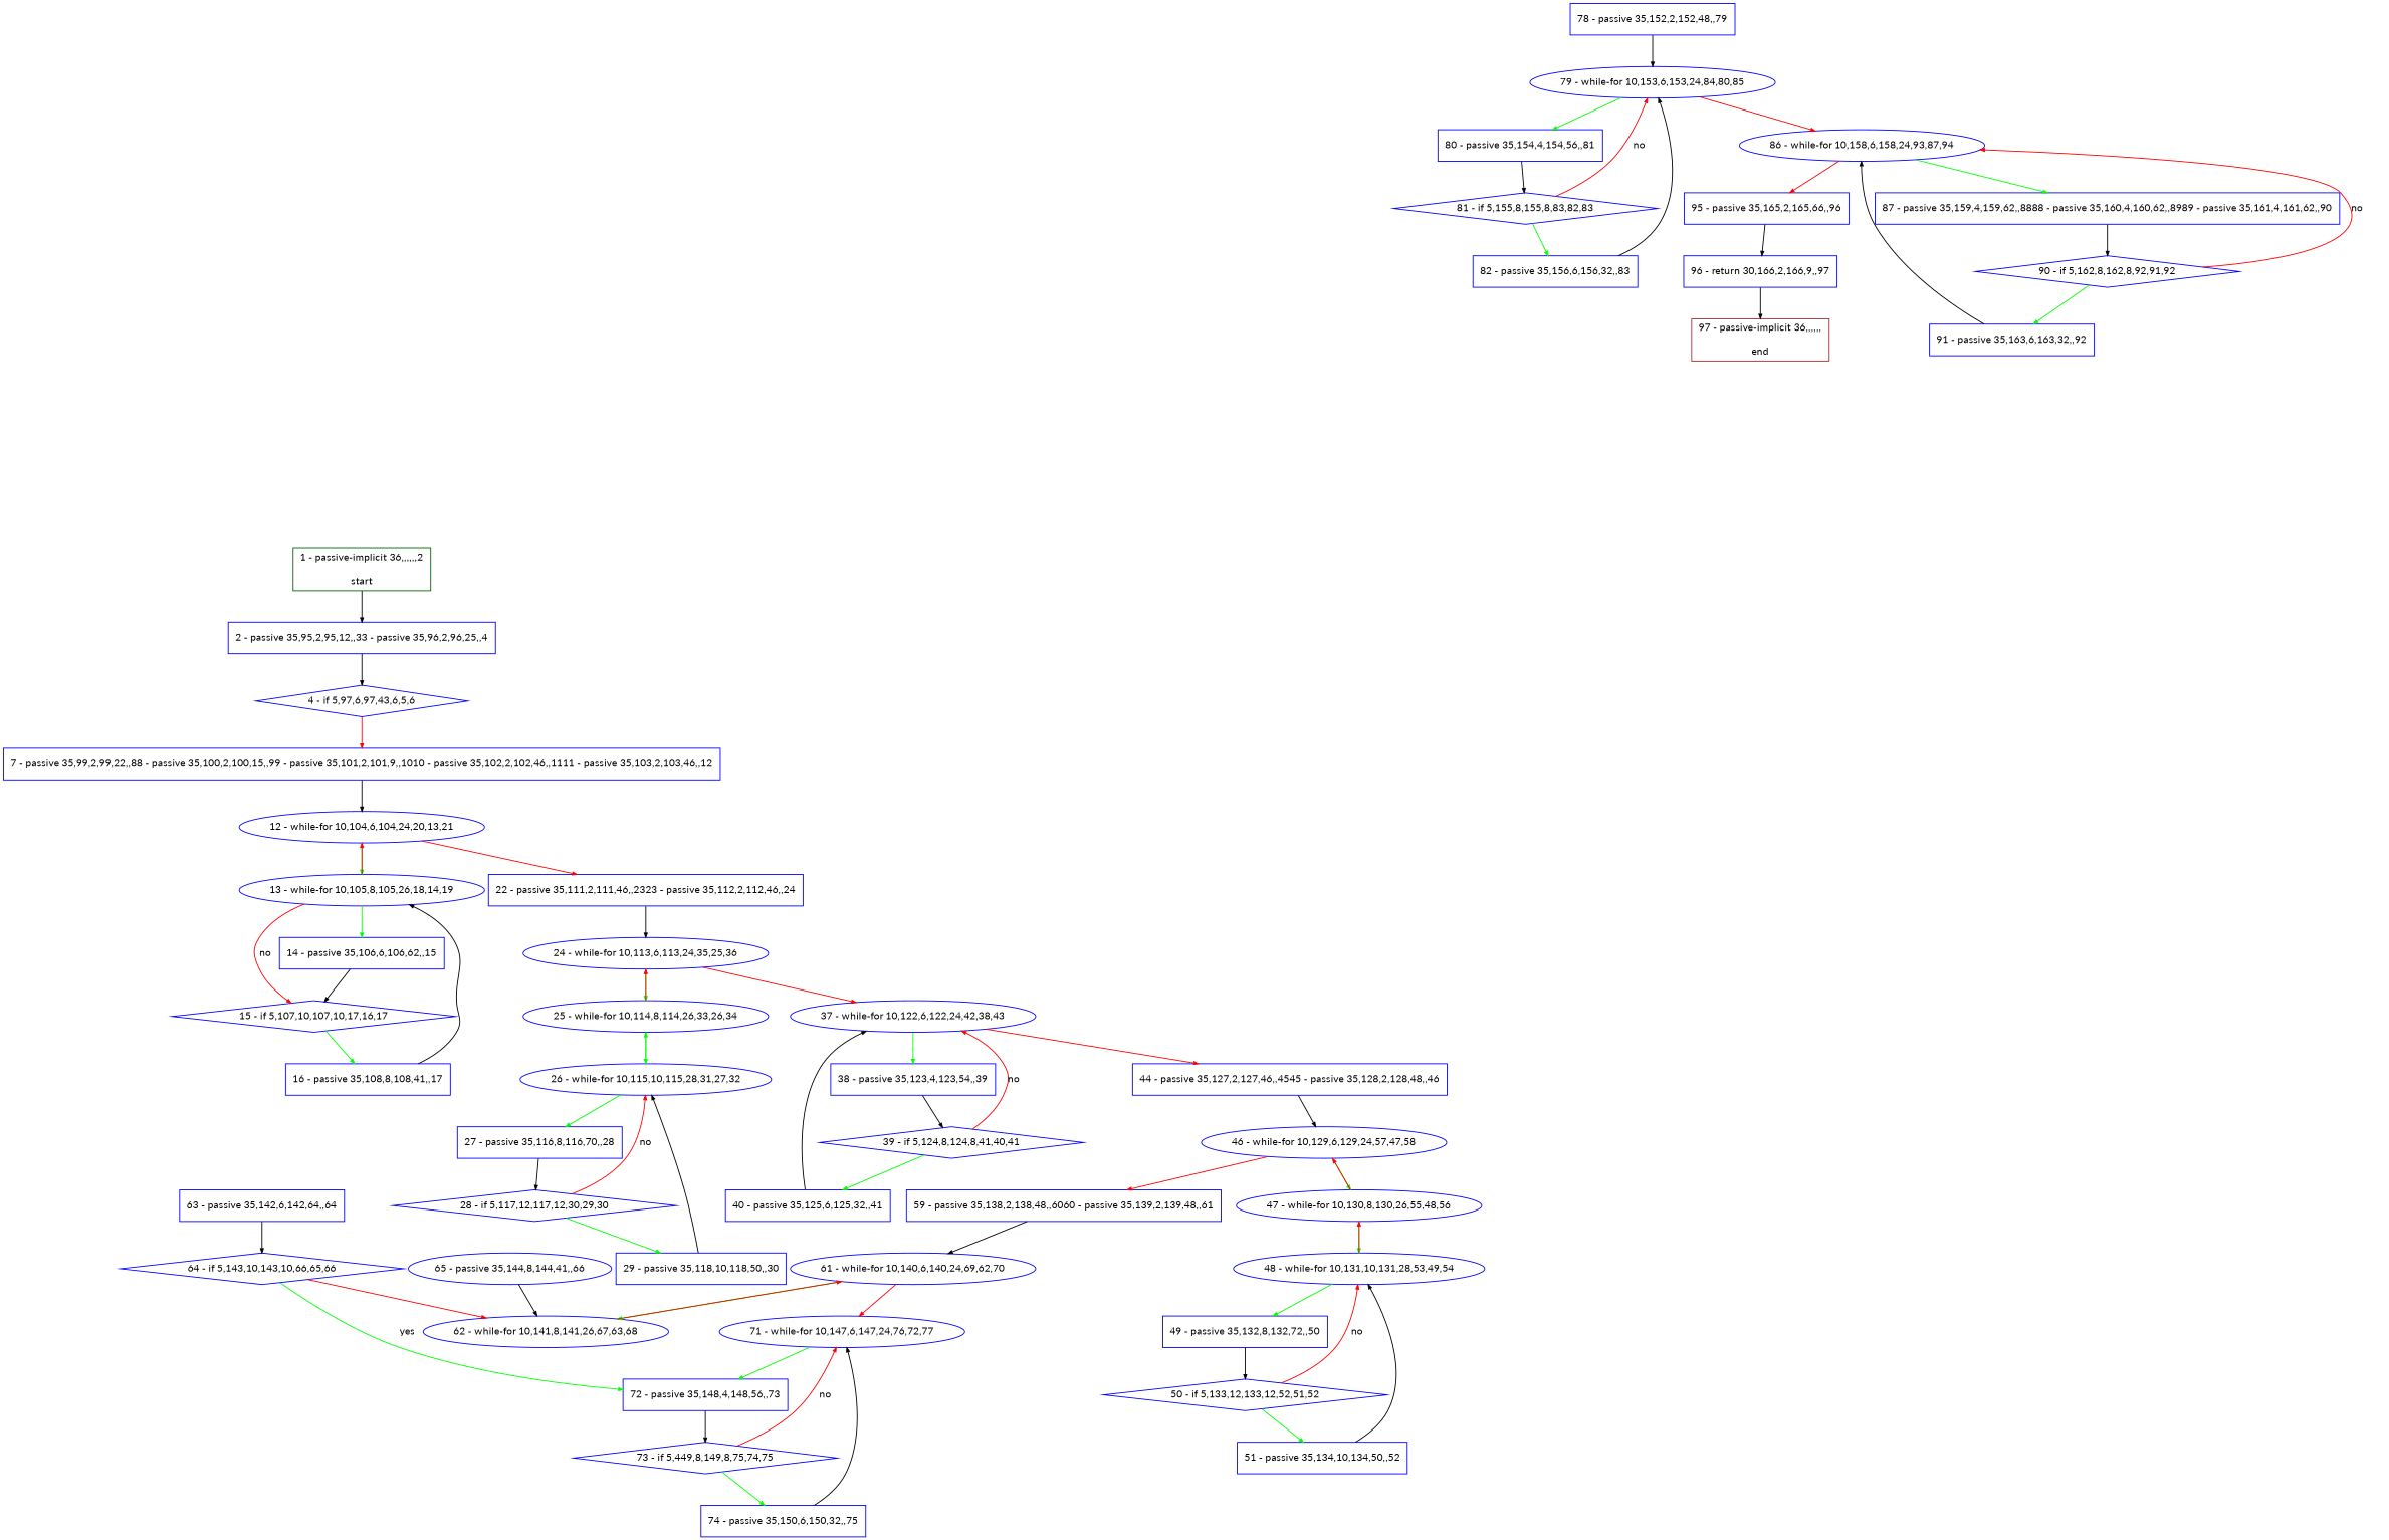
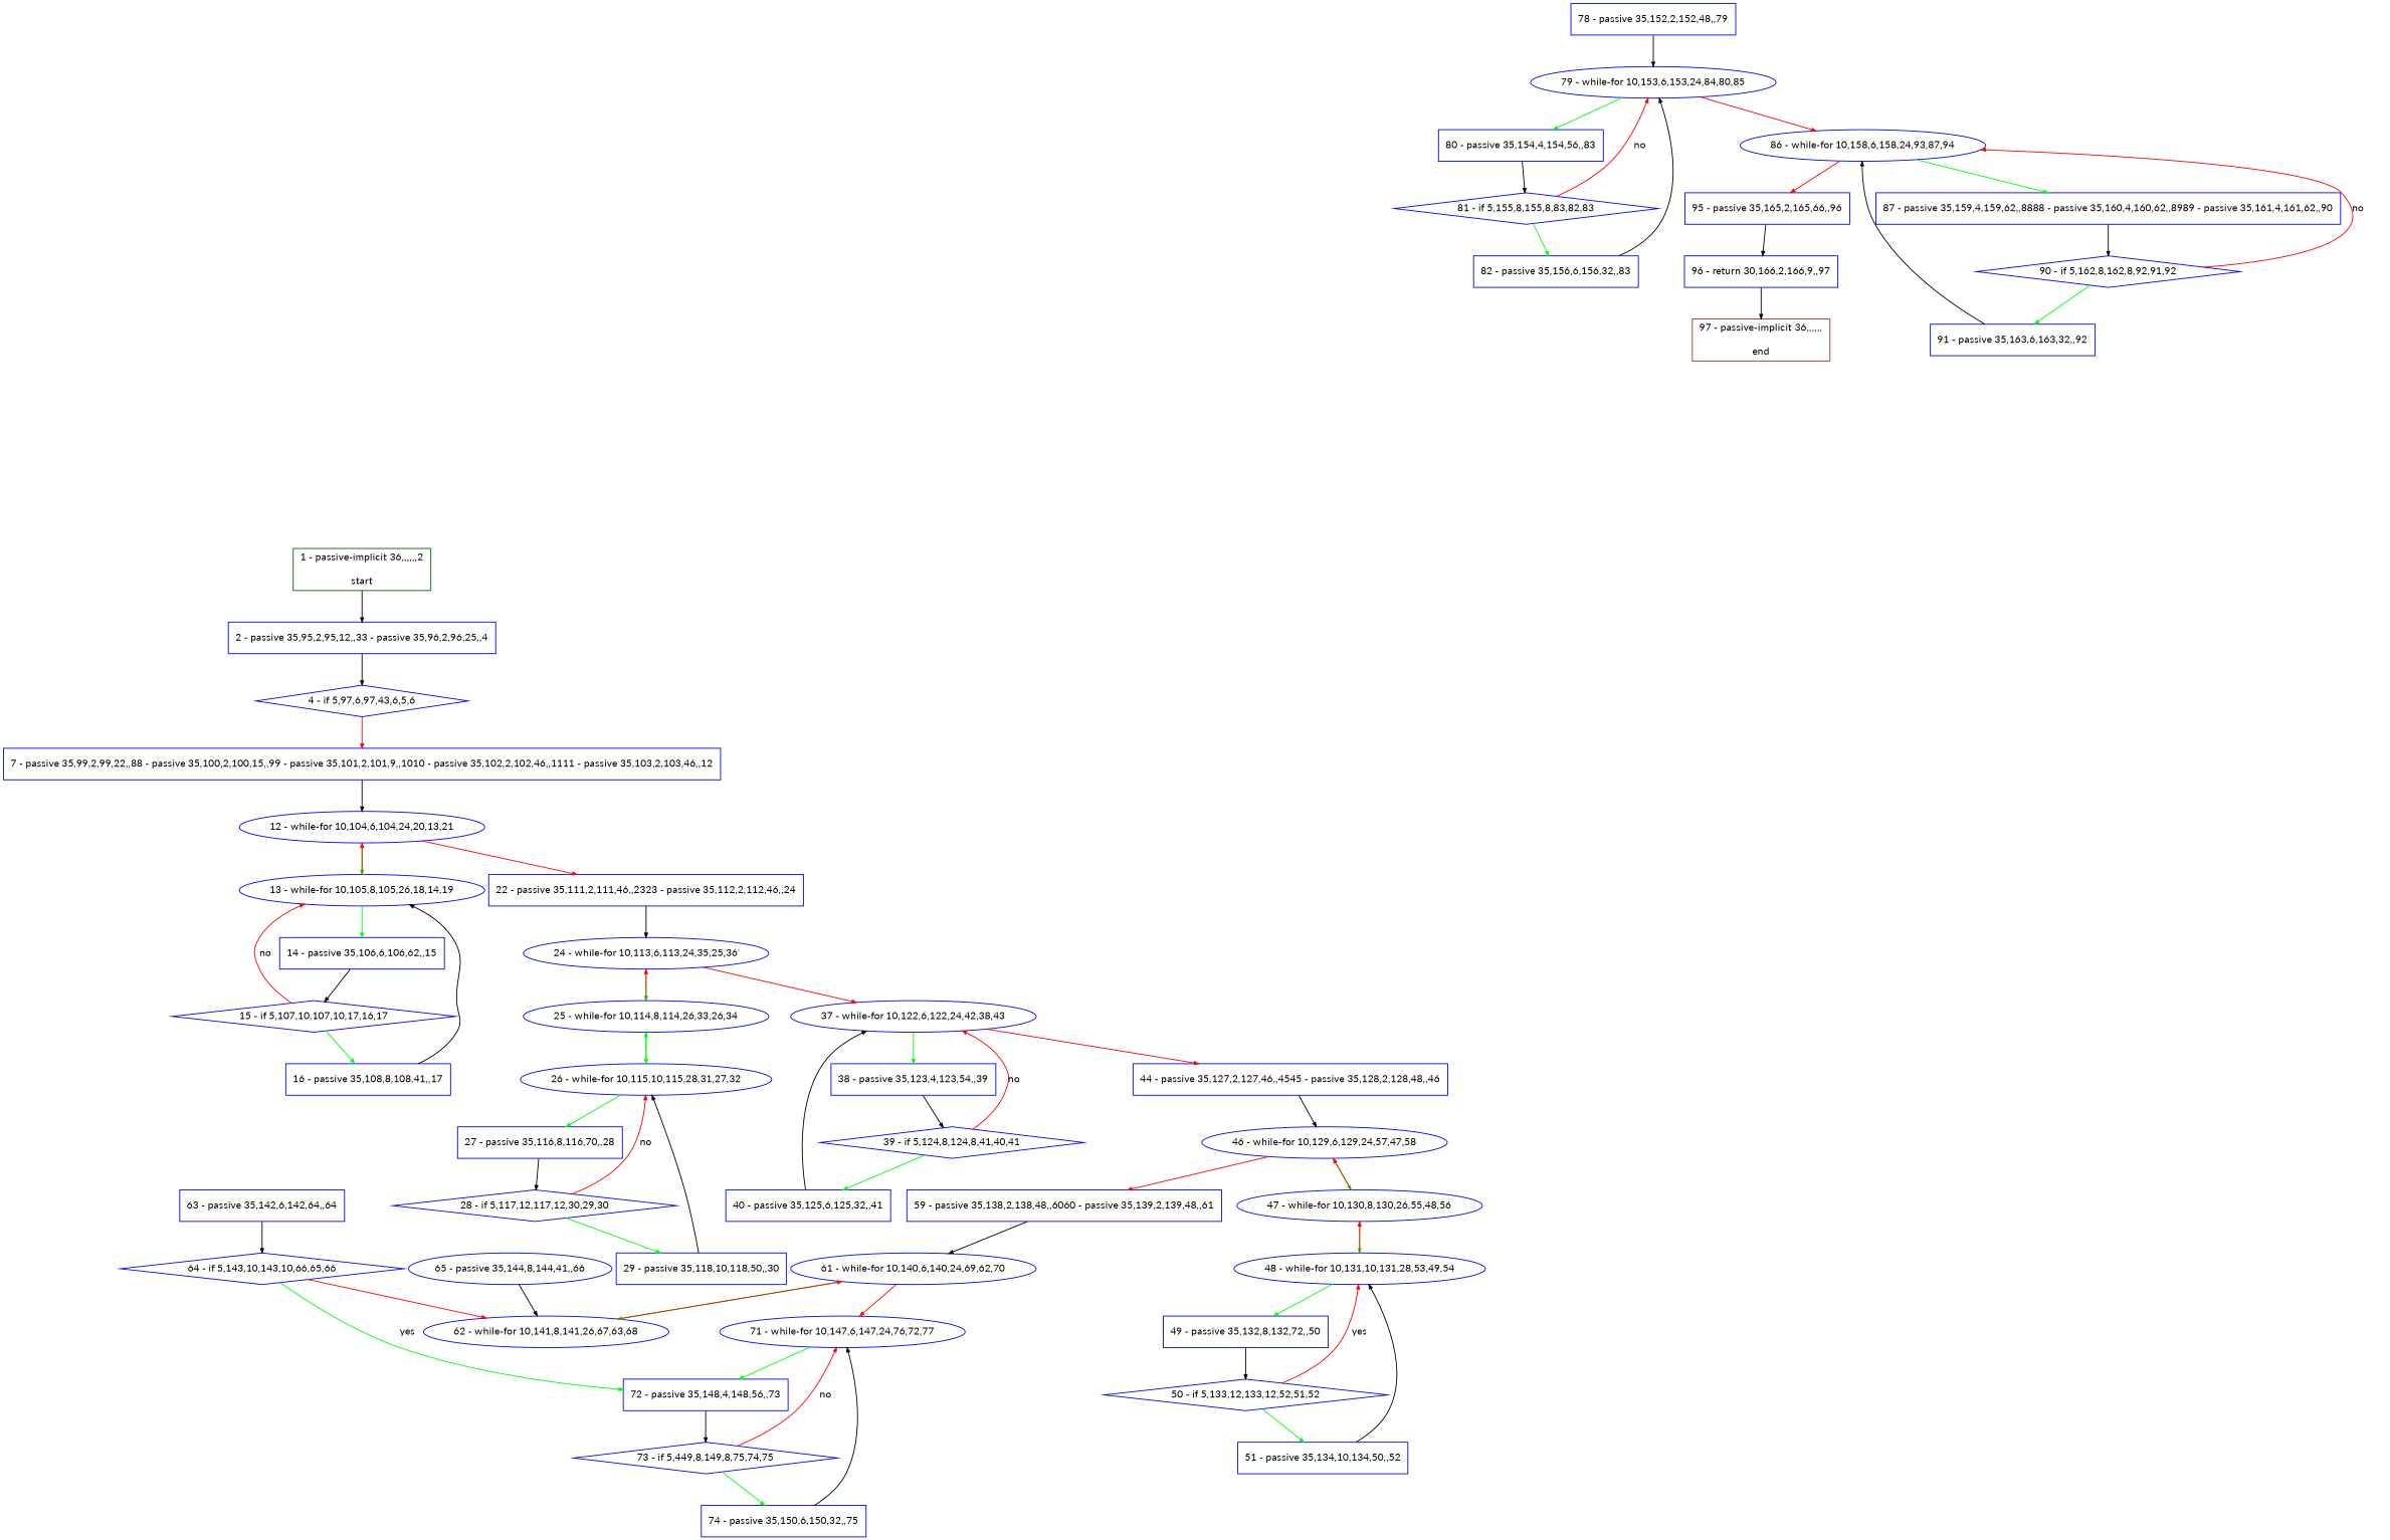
  digraph {
    bgcolor=white
    compound=true
    fillcolor="#FFFFCC"
    fontname=Lato
    fontsize=12
    pack=true
    packmode=clust
    style="rounded,filled"
    node [color="#0000ff" compound=true fillcolor="#ffffff" fixedsize=false fontname=Lato fontsize=12 node_initialized=no shape=box style=filled]
    edge [arrowhead=normal arrowsize=0.5 arrowtail=none color="#000000" compound=true dir=forward fontcolor=black fontname=Lato fontsize=12]
    n1 [label="2 - passive 35,95,2,95,12,,33 - passive 35,96,2,96,25,,4"]
    n2 [label="4 - if 5,97,6,97,43,6,5,6" shape=diamond]
    n3 [label="7 - passive 35,99,2,99,22,,88 - passive 35,100,2,100,15,,99 - passive 35,101,2,101,9,,1010 - passive 35,102,2,102,46,,1111 - passive 35,103,2,103,46,,12"]
    n4 [color="#006400" label="1 - passive-implicit 36,,,,,,2\n\nstart"]
    n5 [label="12 - while-for 10,104,6,104,24,20,13,21" shape=oval]
    n6 [label="13 - while-for 10,105,8,105,26,18,14,19" shape=oval]
    n7 [label="22 - passive 35,111,2,111,46,,2323 - passive 35,112,2,112,46,,24"]
    n8 [label="14 - passive 35,106,6,106,62,,15"]
    n9 [label="24 - while-for 10,113,6,113,24,35,25,36" shape=oval]
    n10 [label="15 - if 5,107,10,107,10,17,16,17" shape=diamond]
    n11 [label="25 - while-for 10,114,8,114,26,33,26,34" shape=oval]
    n12 [label="37 - while-for 10,122,6,122,24,42,38,43" shape=oval]
    n13 [label="16 - passive 35,108,8,108,41,,17"]
    n14 [label="26 - while-for 10,115,10,115,28,31,27,32" shape=oval]
    n15 [label="38 - passive 35,123,4,123,54,,39"]
    n16 [label="44 - passive 35,127,2,127,46,,4545 - passive 35,128,2,128,48,,46"]
    n17 [label="27 - passive 35,116,8,116,70,,28"]
    n18 [label="39 - if 5,124,8,124,8,41,40,41" shape=diamond]
    n19 [label="46 - while-for 10,129,6,129,24,57,47,58" shape=oval]
    n20 [label="28 - if 5,117,12,117,12,30,29,30" shape=diamond]
    n21 [label="29 - passive 35,118,10,118,50,,30"]
    n22 [label="40 - passive 35,125,6,125,32,,41"]
    n23 [label="47 - while-for 10,130,8,130,26,55,48,56" shape=oval]
    n24 [label="59 - passive 35,138,2,138,48,,6060 - passive 35,139,2,139,48,,61"]
    n25 [label="48 - while-for 10,131,10,131,28,53,49,54" shape=oval]
    n26 [label="61 - while-for 10,140,6,140,24,69,62,70" shape=oval]
    n27 [label="49 - passive 35,132,8,132,72,,50"]
    n28 [label="62 - while-for 10,141,8,141,26,67,63,68" shape=oval]
    n29 [label="71 - while-for 10,147,6,147,24,76,72,77" shape=oval]
    n30 [label="50 - if 5,133,12,133,12,52,51,52" shape=diamond]
    n31 [label="51 - passive 35,134,10,134,50,,52"]
    n32 [label="72 - passive 35,148,4,148,56,,73"]
    n33 [label="63 - passive 35,142,6,142,64,,64"]
    n34 [label="64 - if 5,143,10,143,10,66,65,66" shape=diamond]
    n35 [label="73 - if 5,449,8,149,8,75,74,75" shape=diamond]
    n36 [label="78 - passive 35,152,2,152,48,,79"]
    n37 [label="79 - while-for 10,153,6,153,24,84,80,85" shape=oval]
    n38 [label="65 - passive 35,144,8,144,41,,66" shape=ellipse]
    n39 [label="74 - passive 35,150,6,150,32,,75"]
-   n40 [label="80 - passive 35,154,4,154,56,,81"]
+   n40 [label="80 - passive 35,154,4,154,56,,83"]
    n41 [label="86 - while-for 10,158,6,158,24,93,87,94" shape=oval]
    n42 [label="81 - if 5,155,8,155,8,83,82,83" shape=diamond]
    n43 [label="87 - passive 35,159,4,159,62,,8888 - passive 35,160,4,160,62,,8989 - passive 35,161,4,161,62,,90"]
    n44 [label="95 - passive 35,165,2,165,66,,96"]
    n45 [label="82 - passive 35,156,6,156,32,,83"]
    n46 [label="90 - if 5,162,8,162,8,92,91,92" shape=diamond]
    n47 [label="96 - return 30,166,2,166,9,,97"]
    n48 [label="91 - passive 35,163,6,163,32,,92"]
    n49 [color="#a52a2a" label="97 - passive-implicit 36,,,,,,\n\nend"]
    n1 -> n2
    n2 -> n3 [color="#ff0000" label=no]
    n3 -> n5
    n4 -> n1
    n5 -> n6 [color="#00ff00" label=yes]
    n5 -> n7 [color="#ff0000" label=no]
    n6 -> n5 [color="#ff0000" label=no]
    n6 -> n8 [color="#00ff00" label=yes]
    n7 -> n9
    n8 -> n10
    n9 -> n11 [color="#00ff00" label=yes]
    n9 -> n12 [color="#ff0000" label=no]
-   n6 -> n10 [color="#ff0000" label=no]
+   n10 -> n6 [color="#ff0000" label=no]
    n10 -> n13 [color="#00ff00" label=yes]
    n11 -> n9 [color="#ff0000" label=no]
    n11 -> n14 [color="#00ff00" label=yes]
    n12 -> n15 [color="#00ff00" label=yes]
    n12 -> n16 [color="#ff0000" label=no]
    n13 -> n6
    n14 -> n11 [color="#00ff00" label=no]
    n14 -> n17 [color="#00ff00" label=yes]
    n15 -> n18
    n16 -> n19
    n17 -> n20
    n18 -> n12 [color="#ff0000" label=no]
    n18 -> n22 [color="#00ff00" label=yes]
    n19 -> n23 [color="#00ff00" label=yes]
    n19 -> n24 [color="#ff0000" label=no]
    n20 -> n14 [color="#ff0000" label=no]
    n20 -> n21 [color="#00ff00" label=yes]
    n21 -> n14
    n22 -> n12
    n23 -> n19 [color="#ff0000" label=no]
    n23 -> n25 [color="#00ff00" label=yes]
    n24 -> n26
    n25 -> n23 [color="#ff0000" label=no]
    n25 -> n27 [color="#00ff00" label=yes]
    n26 -> n28 [color="#00ff00" label=yes]
    n26 -> n29 [color="#ff0000" label=no]
    n27 -> n30
    n28 -> n26 [color="#ff0000" label=no]
    n29 -> n32 [color="#00ff00" label=yes]
-   n30 -> n25 [color="#ff0000" label=no]
+   n30 -> n25 [color="#ff0000" label=yes]
    n30 -> n31 [color="#00ff00" label=yes]
    n31 -> n25
    n32 -> n35
    n33 -> n34
    n34 -> n28 [color="#ff0000" label=no]
    n34 -> n32 [color="#00ff00" label=yes]
    n35 -> n29 [color="#ff0000" label=no]
    n35 -> n39 [color="#00ff00" label=yes]
    n36 -> n37
    n37 -> n40 [color="#00ff00" label=no]
    n37 -> n41 [color="#ff0000" label=no]
    n38 -> n28
    n39 -> n29
    n40 -> n42
    n41 -> n43 [color="#00ff00" label=yes]
    n41 -> n44 [color="#ff0000" label=no]
    n42 -> n37 [color="#ff0000" label=no]
    n42 -> n45 [color="#00ff00" label=yes]
    n43 -> n46
    n44 -> n47
    n45 -> n37
    n46 -> n41 [color="#ff0000" label=no]
    n46 -> n48 [color="#00ff00" label=yes]
    n47 -> n49
    n48 -> n41
  }
